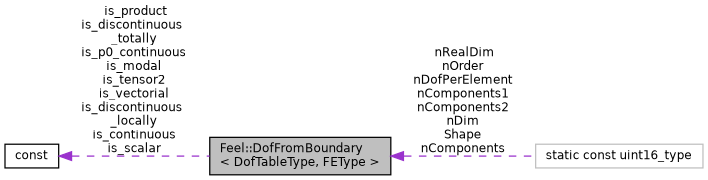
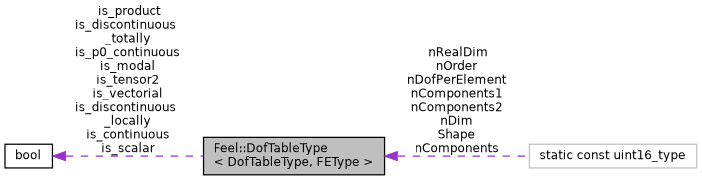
  digraph {
    rankdir=LR
    node [color=black fillcolor=white fontname=Helvetica fontsize=10 shape=record style=filled]
    edge [color=darkorchid3 dir=back fontname=Helvetica fontsize=10 labelfontname=Helvetica labelfontsize=10 style=dashed]
-   n1 [fillcolor=grey75 fontcolor=black height=0.2 label="Feel::DofFromBoundary\l\< DofTableType, FEType \>" width=0.4]
+   n1 [fillcolor=grey75 fontcolor=black height=0.2 label="Feel::DofTableType\l\< DofTableType, FEType \>" width=0.4]
    n2 [color=grey75 height=0.2 label="static const uint16_type" width=0.4]
-   n3 [height=0.2 label=const width=0.4]
+   n3 [height=0.2 label=bool width=0.4]
    n1 -> n2 [label=" nRealDim\nnOrder\nnDofPerElement\nnComponents1\nnComponents2\nnDim\nShape\nnComponents"]
    n3 -> n1 [label=" is_product\nis_discontinuous\l_totally\nis_p0_continuous\nis_modal\nis_tensor2\nis_vectorial\nis_discontinuous\l_locally\nis_continuous\nis_scalar"]
  }
